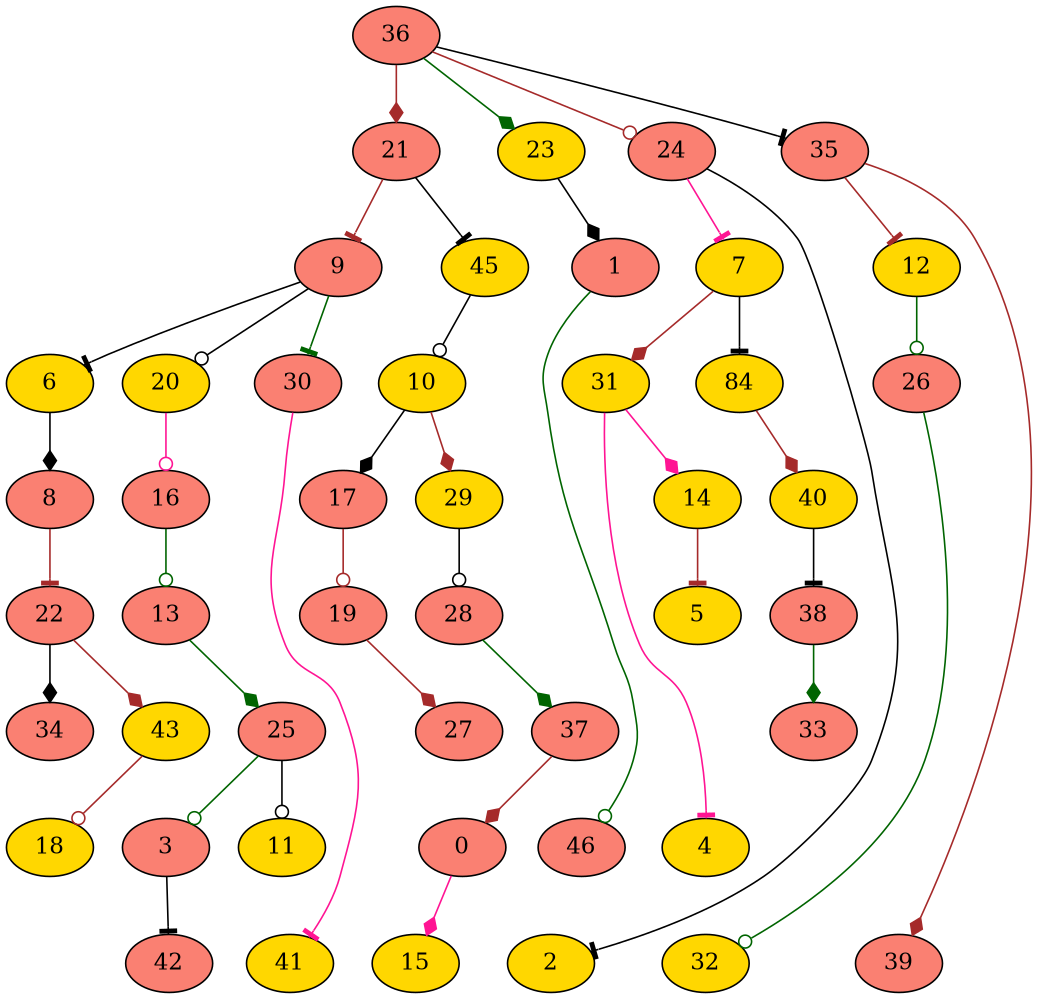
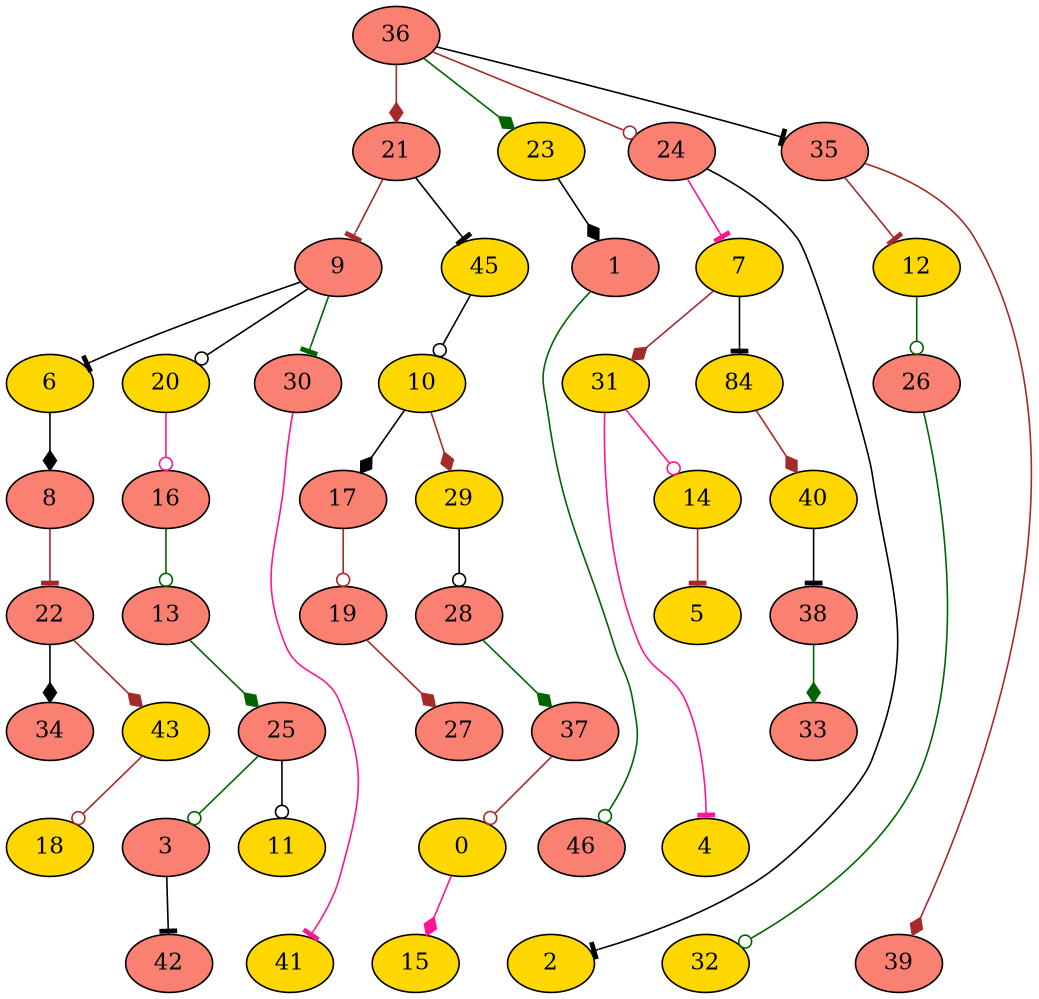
  digraph {
    node [fillcolor=salmon style=filled]
    edge [arrowhead=diamond color=black weight=0]
-   0
+   0 [fillcolor=gold]
    15 [fillcolor=gold]
    1
    46
    3
    42
    6 [fillcolor=gold]
    8
    22
    34
    43 [fillcolor=gold]
    18 [fillcolor=gold]
    7 [fillcolor=gold]
    31 [fillcolor=gold]
    n15 [fillcolor=gold label=84]
    4 [fillcolor=gold]
    14 [fillcolor=gold]
    40 [fillcolor=gold]
    5 [fillcolor=gold]
    38
    33
    9
    20 [fillcolor=gold]
    30
    16
    41 [fillcolor=gold]
    13
    25
    10 [fillcolor=gold]
    17
    29 [fillcolor=gold]
    19
    28
    27
    37
    12 [fillcolor=gold]
    26
    32 [fillcolor=gold]
    11 [fillcolor=gold]
    21
    45 [fillcolor=gold]
    23 [fillcolor=gold]
    24
    2 [fillcolor=gold]
    35
    39
    36
    0 -> 15 [color=deeppink]
    1 -> 46 [arrowhead=odot color=darkgreen]
    3 -> 42 [arrowhead=tee]
    6 -> 8
    8 -> 22 [arrowhead=tee color=brown]
    22 -> 34
    22 -> 43 [color=brown]
    43 -> 18 [arrowhead=odot color=brown]
    7 -> 31 [color=brown]
    7 -> n15 [arrowhead=tee weight=1]
    31 -> 4 [arrowhead=tee color=deeppink]
-   31 -> 14 [color=deeppink]
+   31 -> 14 [arrowhead=odot color=deeppink]
    n15 -> 40 [color=brown]
    14 -> 5 [arrowhead=tee color=brown]
    40 -> 38 [arrowhead=tee]
    38 -> 33 [color=darkgreen]
    9 -> 6 [arrowhead=tee]
    9 -> 20 [arrowhead=odot]
    9 -> 30 [arrowhead=tee color=darkgreen]
    20 -> 16 [arrowhead=odot color=deeppink]
    30 -> 41 [arrowhead=tee color=deeppink]
    16 -> 13 [arrowhead=odot color=darkgreen]
    13 -> 25 [color=darkgreen]
    25 -> 3 [arrowhead=odot color=darkgreen]
    25 -> 11 [arrowhead=odot]
    10 -> 17
    10 -> 29 [color=brown]
    17 -> 19 [arrowhead=odot color=brown]
    29 -> 28 [arrowhead=odot]
    19 -> 27 [color=brown]
    28 -> 37 [color=darkgreen]
-   37 -> 0 [color=brown]
+   37 -> 0 [arrowhead=odot color=brown]
    12 -> 26 [arrowhead=odot color=darkgreen]
    26 -> 32 [arrowhead=odot color=darkgreen]
    21 -> 9 [arrowhead=tee color=brown]
    21 -> 45 [arrowhead=tee]
    45 -> 10 [arrowhead=odot]
    23 -> 1
    24 -> 7 [arrowhead=tee color=deeppink]
    24 -> 2 [arrowhead=tee]
    35 -> 12 [arrowhead=tee color=brown]
    35 -> 39 [color=brown]
    36 -> 21 [color=brown weight=1]
    36 -> 23 [color=darkgreen]
    36 -> 24 [arrowhead=odot color=brown]
    36 -> 35 [arrowhead=tee]
  }
